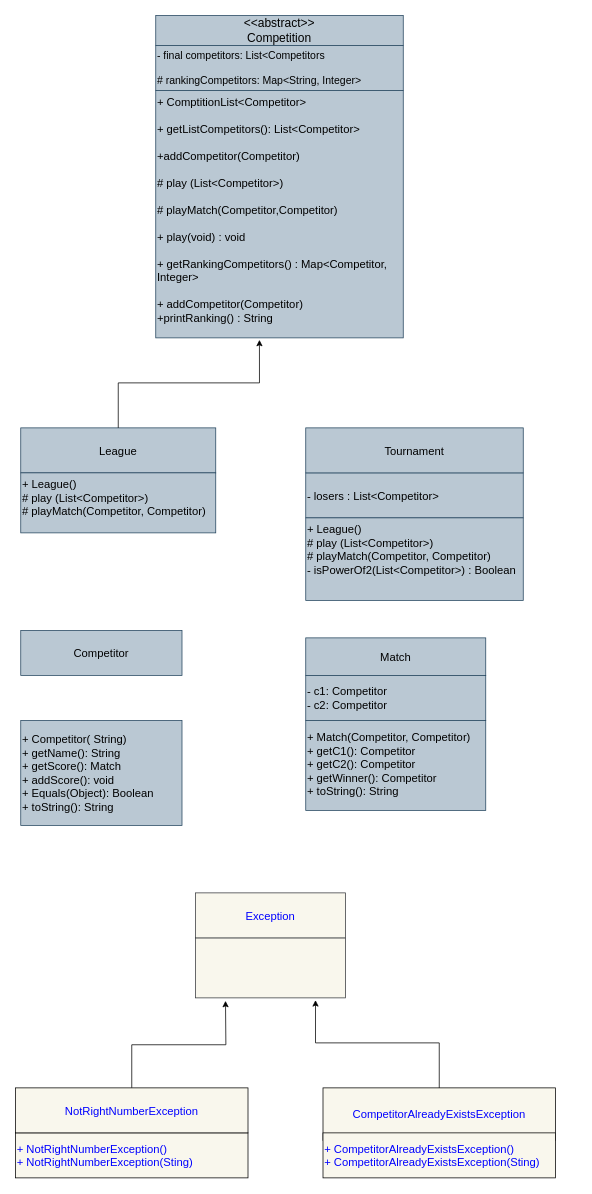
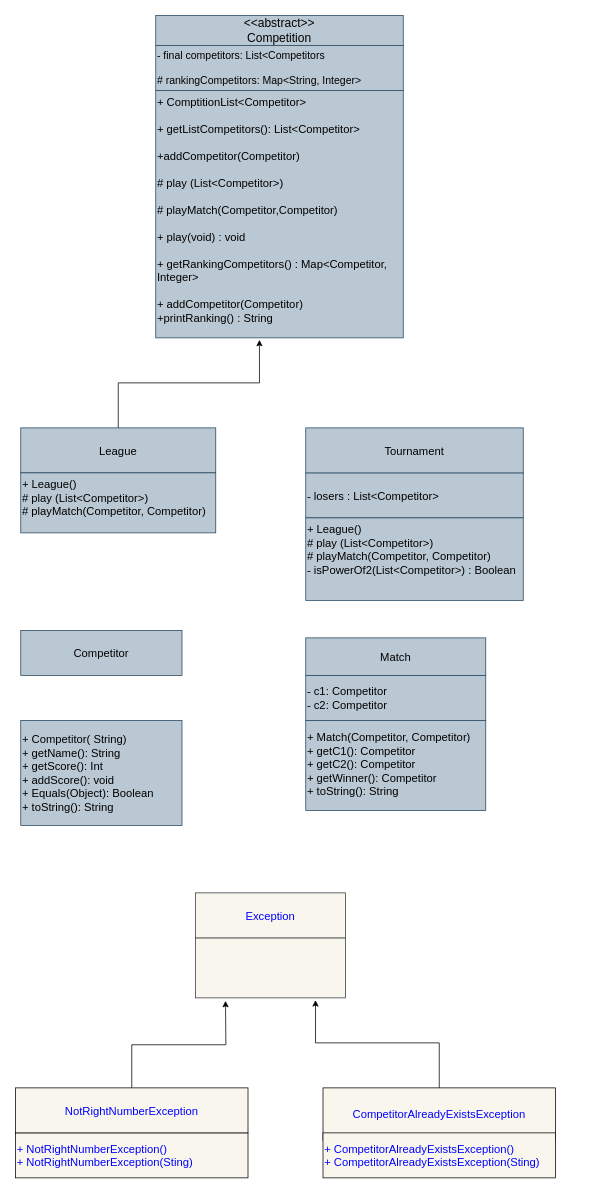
  <mxCell id="0" value="" />
  <mxCell id="1" parent="0" />
  <mxCell id="2" value="" style="group" parent="1" vertex="1" connectable="0"><mxGeometry x="207" y="20" width="330" height="430" as="geometry" /></mxCell>
  <mxCell id="3" value="&amp;lt;&amp;lt;abstract&amp;gt;&amp;gt;&lt;br style=&quot;font-size: 16px;&quot;&gt;Competition" style="rounded=0;whiteSpace=wrap;html=1;strokeColor=#23445d;fillColor=#bac8d3;fontColor=#000000;spacing=2;fontSize=16;" parent="2" vertex="1"><mxGeometry width="330" height="40" as="geometry" /></mxCell>
  <mxCell id="4" value="&lt;div&gt;&lt;span&gt;- final competitors: List&amp;lt;Competitors&lt;/span&gt;&lt;/div&gt;&lt;br&gt;# rankingCompetitors: Map&amp;lt;String, Integer&amp;gt;" style="rounded=0;whiteSpace=wrap;html=1;fontSize=14;fillColor=#bac8d3;strokeColor=#23445d;fontColor=#000000;align=left;" parent="2" vertex="1"><mxGeometry y="40" width="330" height="60" as="geometry" /></mxCell>
  <mxCell id="5" value="+ ComptitionList&amp;lt;Competitor&amp;gt;&lt;br&gt;&lt;br&gt;+ getListCompetitors(): List&amp;lt;Competitor&amp;gt;&lt;br&gt;&lt;br&gt;+addCompetitor(Competitor)&lt;br&gt;&lt;div&gt;&lt;span&gt;&lt;br&gt;&lt;/span&gt;&lt;/div&gt;&lt;div&gt;&lt;span&gt;# play (List&amp;lt;Competitor&amp;gt;)&lt;/span&gt;&lt;br&gt;&lt;/div&gt;&lt;div&gt;&lt;br&gt;&lt;/div&gt;&lt;div&gt;# playMatch(Competitor,&lt;span&gt;Competitor)&lt;/span&gt;&lt;/div&gt;&lt;div&gt;&lt;span&gt;&lt;br&gt;&lt;/span&gt;&lt;/div&gt;&lt;div&gt;&lt;span&gt;+ play(void) : void&lt;/span&gt;&lt;/div&gt;&lt;div&gt;&lt;br&gt;&lt;/div&gt;&lt;div&gt;+ getRankingCompetitors() : Map&amp;lt;Competitor, Integer&amp;gt;&lt;/div&gt;&lt;div&gt;&lt;br&gt;&lt;/div&gt;&lt;div&gt;+ addCompetitor(Competitor)&lt;/div&gt;&lt;div&gt;+printRanking() : String&lt;/div&gt;" style="whiteSpace=wrap;html=1;aspect=fixed;fontSize=15;align=left;verticalAlign=top;fillColor=#bac8d3;strokeColor=#23445d;fontColor=#000000;" parent="2" vertex="1"><mxGeometry y="100" width="330" height="330" as="geometry" /></mxCell>
  <mxCell id="6" style="edgeStyle=orthogonalEdgeStyle;rounded=0;orthogonalLoop=1;jettySize=auto;html=1;exitX=0.5;exitY=0;exitDx=0;exitDy=0;entryX=0.5;entryY=1;entryDx=0;entryDy=0;fontSize=15;fontColor=#000000;" parent="2" source="5" target="4" edge="1"><mxGeometry relative="1" as="geometry" /></mxCell>
  <mxCell id="7" value="" style="group" parent="1" vertex="1" connectable="0"><mxGeometry x="27" y="570" width="260" height="140" as="geometry" /></mxCell>
  <mxCell id="8" value="&lt;font color=&quot;#000000&quot;&gt;League&lt;/font&gt;" style="rounded=0;whiteSpace=wrap;html=1;strokeColor=#23445d;fontSize=15;align=center;fillColor=#bac8d3;" parent="7" vertex="1"><mxGeometry width="260" height="60" as="geometry" /></mxCell>
  <mxCell id="9" value="&lt;font color=&quot;#000000&quot;&gt;+ League()&amp;nbsp;&lt;br&gt;&lt;div&gt;# play (List&amp;lt;Competitor&amp;gt;)&lt;/div&gt;&lt;div&gt;# playMatch(Competitor,&lt;span&gt;&amp;nbsp;Competitor)&lt;/span&gt;&lt;/div&gt;&lt;/font&gt;" style="rounded=0;whiteSpace=wrap;html=1;strokeColor=#23445d;fontSize=15;align=left;fillColor=#bac8d3;verticalAlign=top;" parent="7" vertex="1"><mxGeometry y="60" width="260" height="80" as="geometry" /></mxCell>
  <mxCell id="10" value="" style="group" parent="1" vertex="1" connectable="0"><mxGeometry x="407" y="570" width="290" height="230" as="geometry" /></mxCell>
  <mxCell id="11" value="&lt;font color=&quot;#000000&quot;&gt;- losers : List&amp;lt;Competitor&amp;gt;&lt;/font&gt;" style="rounded=0;whiteSpace=wrap;html=1;strokeColor=#23445d;fontSize=15;align=left;fillColor=#bac8d3;" parent="10" vertex="1"><mxGeometry y="60" width="290" height="60" as="geometry" /></mxCell>
  <mxCell id="12" value="Tournament" style="rounded=0;whiteSpace=wrap;html=1;strokeColor=#23445d;fontSize=15;align=center;fillColor=#bac8d3;fontColor=#000000;" parent="10" vertex="1"><mxGeometry width="290" height="60" as="geometry" /></mxCell>
  <mxCell id="13" value="&lt;span style=&quot;color: rgb(0 , 0 , 0)&quot;&gt;+ League()&amp;nbsp;&lt;/span&gt;&lt;br style=&quot;color: rgb(0 , 0 , 0)&quot;&gt;&lt;div style=&quot;color: rgb(0 , 0 , 0)&quot;&gt;# play (List&amp;lt;Competitor&amp;gt;)&lt;/div&gt;&lt;div style=&quot;color: rgb(0 , 0 , 0)&quot;&gt;# playMatch(Competitor,&amp;nbsp;Competitor)&lt;/div&gt;&lt;div style=&quot;color: rgb(0 , 0 , 0)&quot;&gt;- isPowerOf2(List&amp;lt;Competitor&amp;gt;) : Boolean&lt;/div&gt;" style="rounded=0;whiteSpace=wrap;html=1;strokeColor=#23445d;fontSize=15;align=left;fillColor=#bac8d3;verticalAlign=top;" parent="10" vertex="1"><mxGeometry y="120" width="290" height="110" as="geometry" /></mxCell>
  <mxCell id="14" style="edgeStyle=orthogonalEdgeStyle;rounded=0;orthogonalLoop=1;jettySize=auto;html=1;exitX=0.5;exitY=1;exitDx=0;exitDy=0;fontSize=15;fontColor=#000000;" parent="10" source="13" target="13" edge="1"><mxGeometry relative="1" as="geometry" /></mxCell>
  <mxCell id="15" style="edgeStyle=orthogonalEdgeStyle;rounded=0;orthogonalLoop=1;jettySize=auto;html=1;entryX=0.419;entryY=1.008;entryDx=0;entryDy=0;entryPerimeter=0;fontSize=15;fontColor=#000000;" parent="1" source="8" target="5" edge="1"><mxGeometry relative="1" as="geometry" /></mxCell>
  <mxCell id="16" value="Competitor" style="rounded=0;whiteSpace=wrap;html=1;fillColor=#bac8d3;strokeColor=#23445d;fontColor=#000000;fontSize=15;" parent="1" vertex="1"><mxGeometry x="27" y="840" width="215" height="60" as="geometry" /></mxCell>
- <mxCell id="17" value="+ Competitor( String)&lt;br&gt;&lt;div style=&quot;&quot;&gt;&lt;span&gt;+ getName(): String&lt;/span&gt;&lt;/div&gt;+ getScore(): Match&lt;br&gt;+ addScore(): void&lt;br&gt;&lt;div style=&quot;&quot;&gt;&lt;span&gt;+ Equals(Object): Boolean&lt;/span&gt;&lt;/div&gt;+ toString(): String&lt;br&gt;" style="rounded=0;whiteSpace=wrap;html=1;fillColor=#bac8d3;strokeColor=#23445d;fontColor=#000000;fontSize=15;align=left;" parent="1" vertex="1"><mxGeometry x="27" y="960" width="215" height="140" as="geometry" /></mxCell>
+ <mxCell id="17" value="+ Competitor( String)&lt;br&gt;&lt;div style=&quot;&quot;&gt;&lt;span&gt;+ getName(): String&lt;/span&gt;&lt;/div&gt;+ getScore(): Int&lt;br&gt;+ addScore(): void&lt;br&gt;&lt;div style=&quot;&quot;&gt;&lt;span&gt;+ Equals(Object): Boolean&lt;/span&gt;&lt;/div&gt;+ toString(): String&lt;br&gt;" style="rounded=0;whiteSpace=wrap;html=1;fillColor=#bac8d3;strokeColor=#23445d;fontColor=#000000;fontSize=15;align=left;" parent="1" vertex="1"><mxGeometry x="27" y="960" width="215" height="140" as="geometry" /></mxCell>
  <mxCell id="18" value="" style="group" parent="1" vertex="1" connectable="0"><mxGeometry x="407" y="850" width="240" height="230" as="geometry" /></mxCell>
  <mxCell id="19" value="Match" style="rounded=0;whiteSpace=wrap;html=1;fontSize=15;align=center;fillColor=#bac8d3;strokeColor=#23445d;fontColor=#000000;" parent="18" vertex="1"><mxGeometry width="240" height="50" as="geometry" /></mxCell>
  <mxCell id="20" value="- c1: Competitor&lt;br&gt;- c2: Competitor" style="rounded=0;whiteSpace=wrap;html=1;fontSize=15;align=left;fillColor=#bac8d3;strokeColor=#23445d;fontColor=#000000;" parent="18" vertex="1"><mxGeometry y="50" width="240" height="60" as="geometry" /></mxCell>
  <mxCell id="21" value="+ Match(Competitor, Competitor)&lt;br&gt;+ getC1(): Competitor&lt;br&gt;+ getC2(): Competitor&lt;br&gt;+ getWinner(): Competitor&lt;br&gt;+ toString(): String" style="rounded=0;whiteSpace=wrap;html=1;fontSize=15;align=left;fillColor=#bac8d3;strokeColor=#23445d;fontColor=#000000;verticalAlign=middle;spacing=2;spacingBottom=4;" parent="18" vertex="1"><mxGeometry y="110" width="240" height="120" as="geometry" /></mxCell>
  <mxCell id="22" value="" style="group" parent="1" vertex="1" connectable="0"><mxGeometry x="397" y="650" width="370" height="120" as="geometry" /></mxCell>
  <mxCell id="23" value="" style="group" parent="22" vertex="1" connectable="0"><mxGeometry x="60" width="310" height="120" as="geometry" /></mxCell>
  <mxCell id="24" value="" style="group" parent="23" vertex="1" connectable="0"><mxGeometry width="310" height="120" as="geometry" /></mxCell>
  <mxCell id="25" value="CompetitorAlreadyExistsException" style="rounded=0;whiteSpace=wrap;html=1;fontSize=15;align=center;fillColor=#f9f7ed;strokeColor=#000000;fontColor=#0000FF;" parent="1" vertex="1"><mxGeometry x="430" y="1450" width="310" height="70" as="geometry" /></mxCell>
  <mxCell id="26" value="+&amp;nbsp;&lt;span style=&quot;text-align: center&quot;&gt;CompetitorAlreadyExistsException&lt;/span&gt;()&lt;br&gt;&lt;div&gt;&lt;span&gt;+&amp;nbsp;&lt;/span&gt;&lt;span style=&quot;text-align: center&quot;&gt;CompetitorAlreadyExistsException&lt;/span&gt;&lt;span&gt;(Sting)&lt;/span&gt;&lt;/div&gt;" style="rounded=0;whiteSpace=wrap;html=1;fontSize=15;align=left;fillColor=#f9f7ed;strokeColor=#000000;fontColor=#0000FF;" parent="1" vertex="1"><mxGeometry x="430" y="1510" width="310" height="60" as="geometry" /></mxCell>
  <mxCell id="27" value="&lt;span style=&quot;&quot;&gt;+ NotRightNumberException()&lt;/span&gt;&lt;br style=&quot;&quot;&gt;&lt;div style=&quot;&quot;&gt;+ NotRightNumberException(Sting)&lt;/div&gt;" style="rounded=0;whiteSpace=wrap;html=1;fontSize=15;align=left;fillColor=#f9f7ed;strokeColor=#000000;fontColor=#0000FF;" parent="1" vertex="1"><mxGeometry x="20" y="1510" width="310" height="60" as="geometry" /></mxCell>
  <mxCell id="28" style="edgeStyle=orthogonalEdgeStyle;rounded=0;orthogonalLoop=1;jettySize=auto;html=1;fontSize=15;fontColor=#0000FF;" parent="1" source="29" edge="1"><mxGeometry relative="1" as="geometry"><mxPoint x="300" y="1334" as="targetPoint" /></mxGeometry></mxCell>
  <mxCell id="29" value="&lt;span style=&quot;&quot;&gt;NotRightNumberException&lt;/span&gt;" style="rounded=0;whiteSpace=wrap;html=1;fontSize=15;align=center;fillColor=#f9f7ed;strokeColor=#000000;fontColor=#0000FF;" parent="1" vertex="1"><mxGeometry x="20" y="1450" width="310" height="60" as="geometry" /></mxCell>
  <mxCell id="30" value="" style="rounded=0;whiteSpace=wrap;html=1;strokeColor=#36393d;fontSize=15;align=left;fillColor=#f9f7ed;" parent="1" vertex="1"><mxGeometry x="260" y="1250" width="200" height="80" as="geometry" /></mxCell>
  <mxCell id="31" value="&lt;font color=&quot;#0000ff&quot;&gt;Exception&lt;/font&gt;" style="rounded=0;whiteSpace=wrap;html=1;strokeColor=#36393d;fontSize=15;align=center;fillColor=#f9f7ed;" parent="1" vertex="1"><mxGeometry x="260" y="1190" width="200" height="60" as="geometry" /></mxCell>
  <mxCell id="32" style="edgeStyle=orthogonalEdgeStyle;rounded=0;orthogonalLoop=1;jettySize=auto;html=1;exitX=0.5;exitY=0;exitDx=0;exitDy=0;entryX=0.8;entryY=1.038;entryDx=0;entryDy=0;entryPerimeter=0;fontSize=15;fontColor=#0000FF;" parent="1" source="25" target="30" edge="1"><mxGeometry relative="1" as="geometry" /></mxCell>
